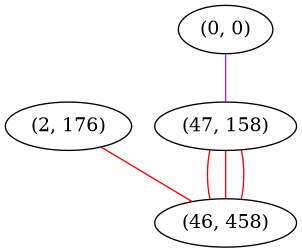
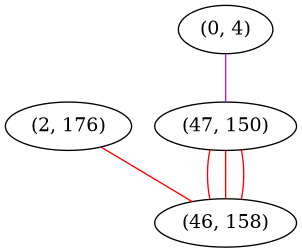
  graph {
    edge [color=red weight=1]
    "(2, 176)"
-   "(46, 158)" [label="(46, 458)"]
-   "(47, 158)"
-   "(0, 0)"
+   "(46, 158)"
+   "(47, 158)" [label="(47, 150)"]
+   "(0, 0)" [label="(0, 4)"]
    "(2, 176)" -- "(46, 158)"
    "(47, 158)" -- "(46, 158)"
    "(47, 158)" -- "(46, 158)"
    "(47, 158)" -- "(46, 158)"
    "(0, 0)" -- "(47, 158)" [color=purple weight=4]
  }
